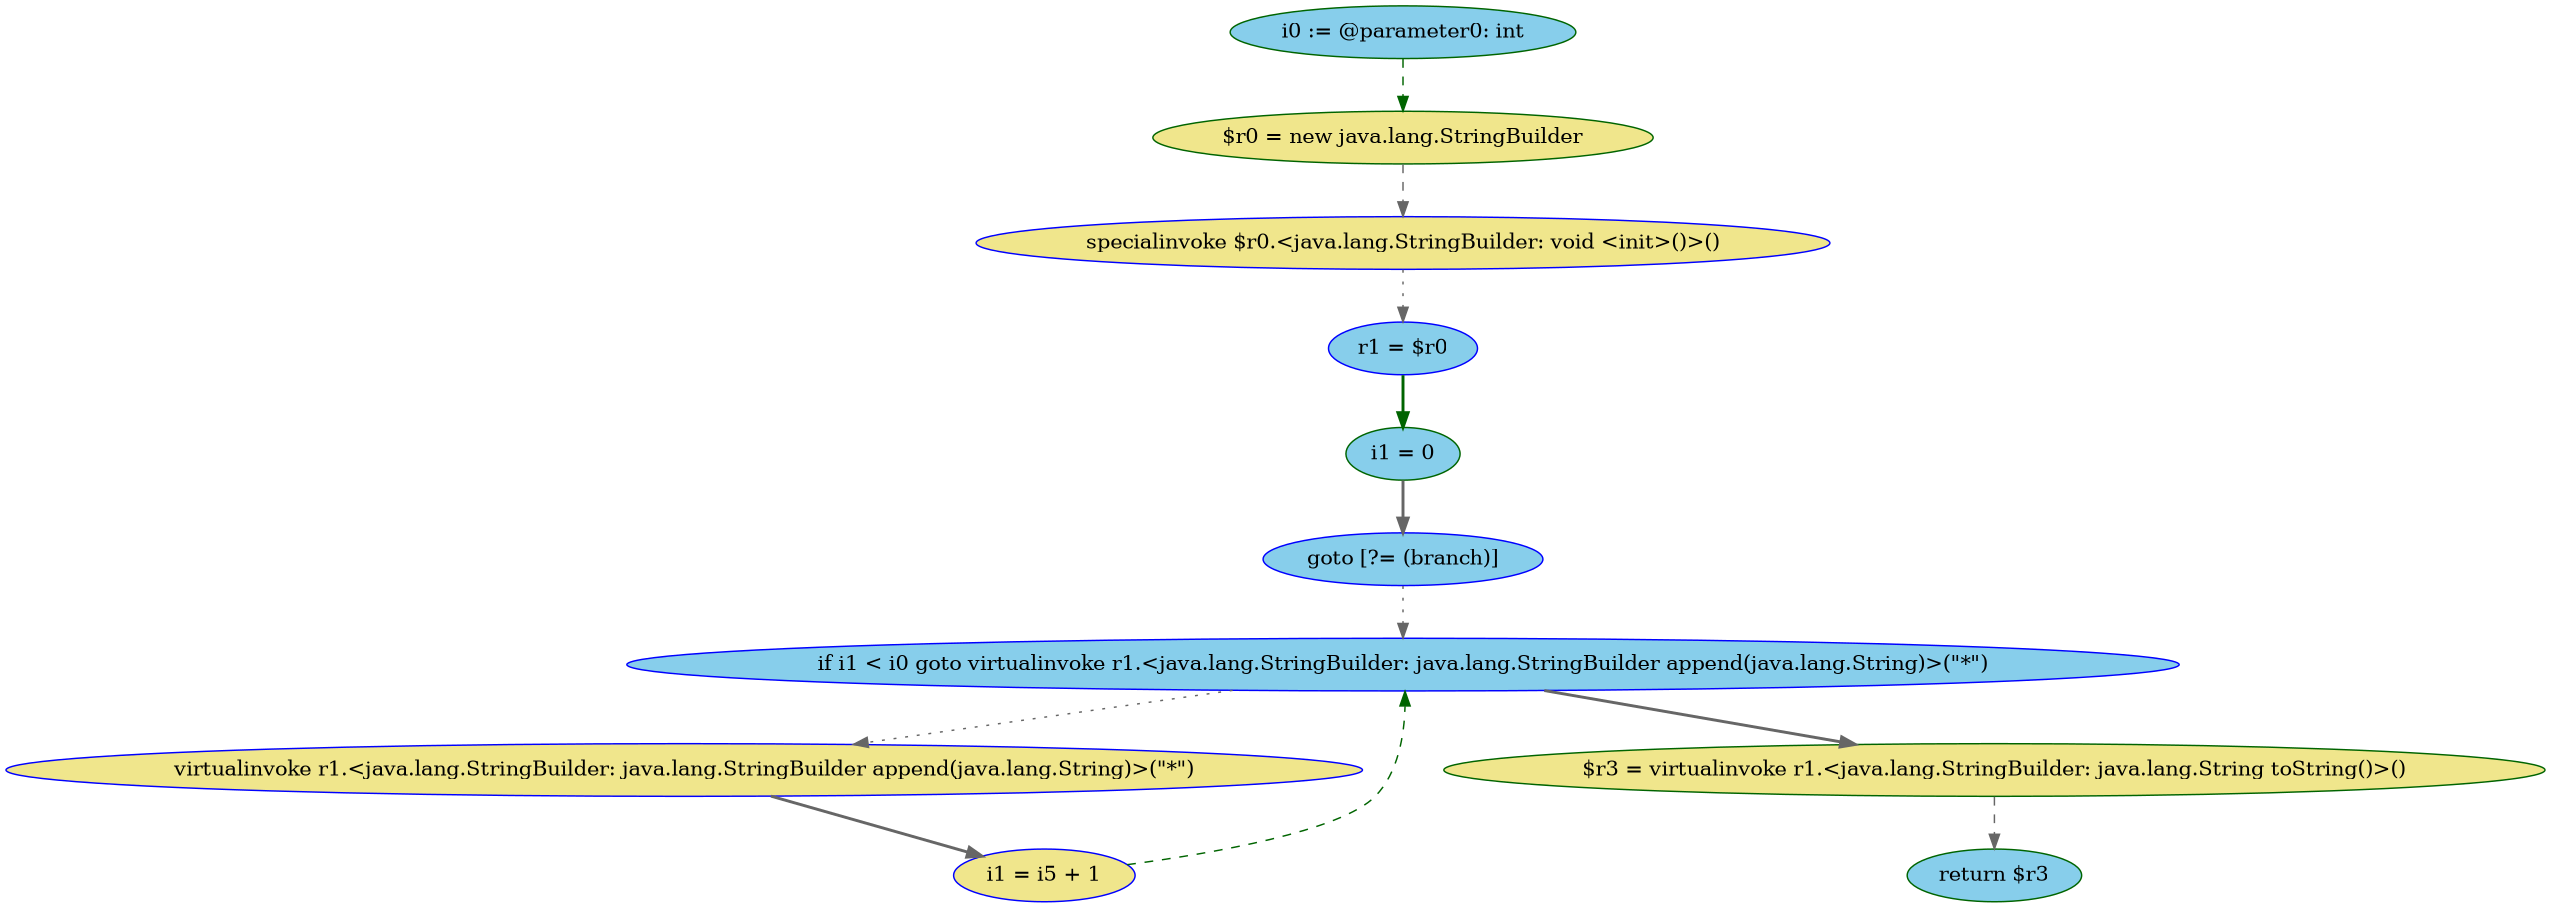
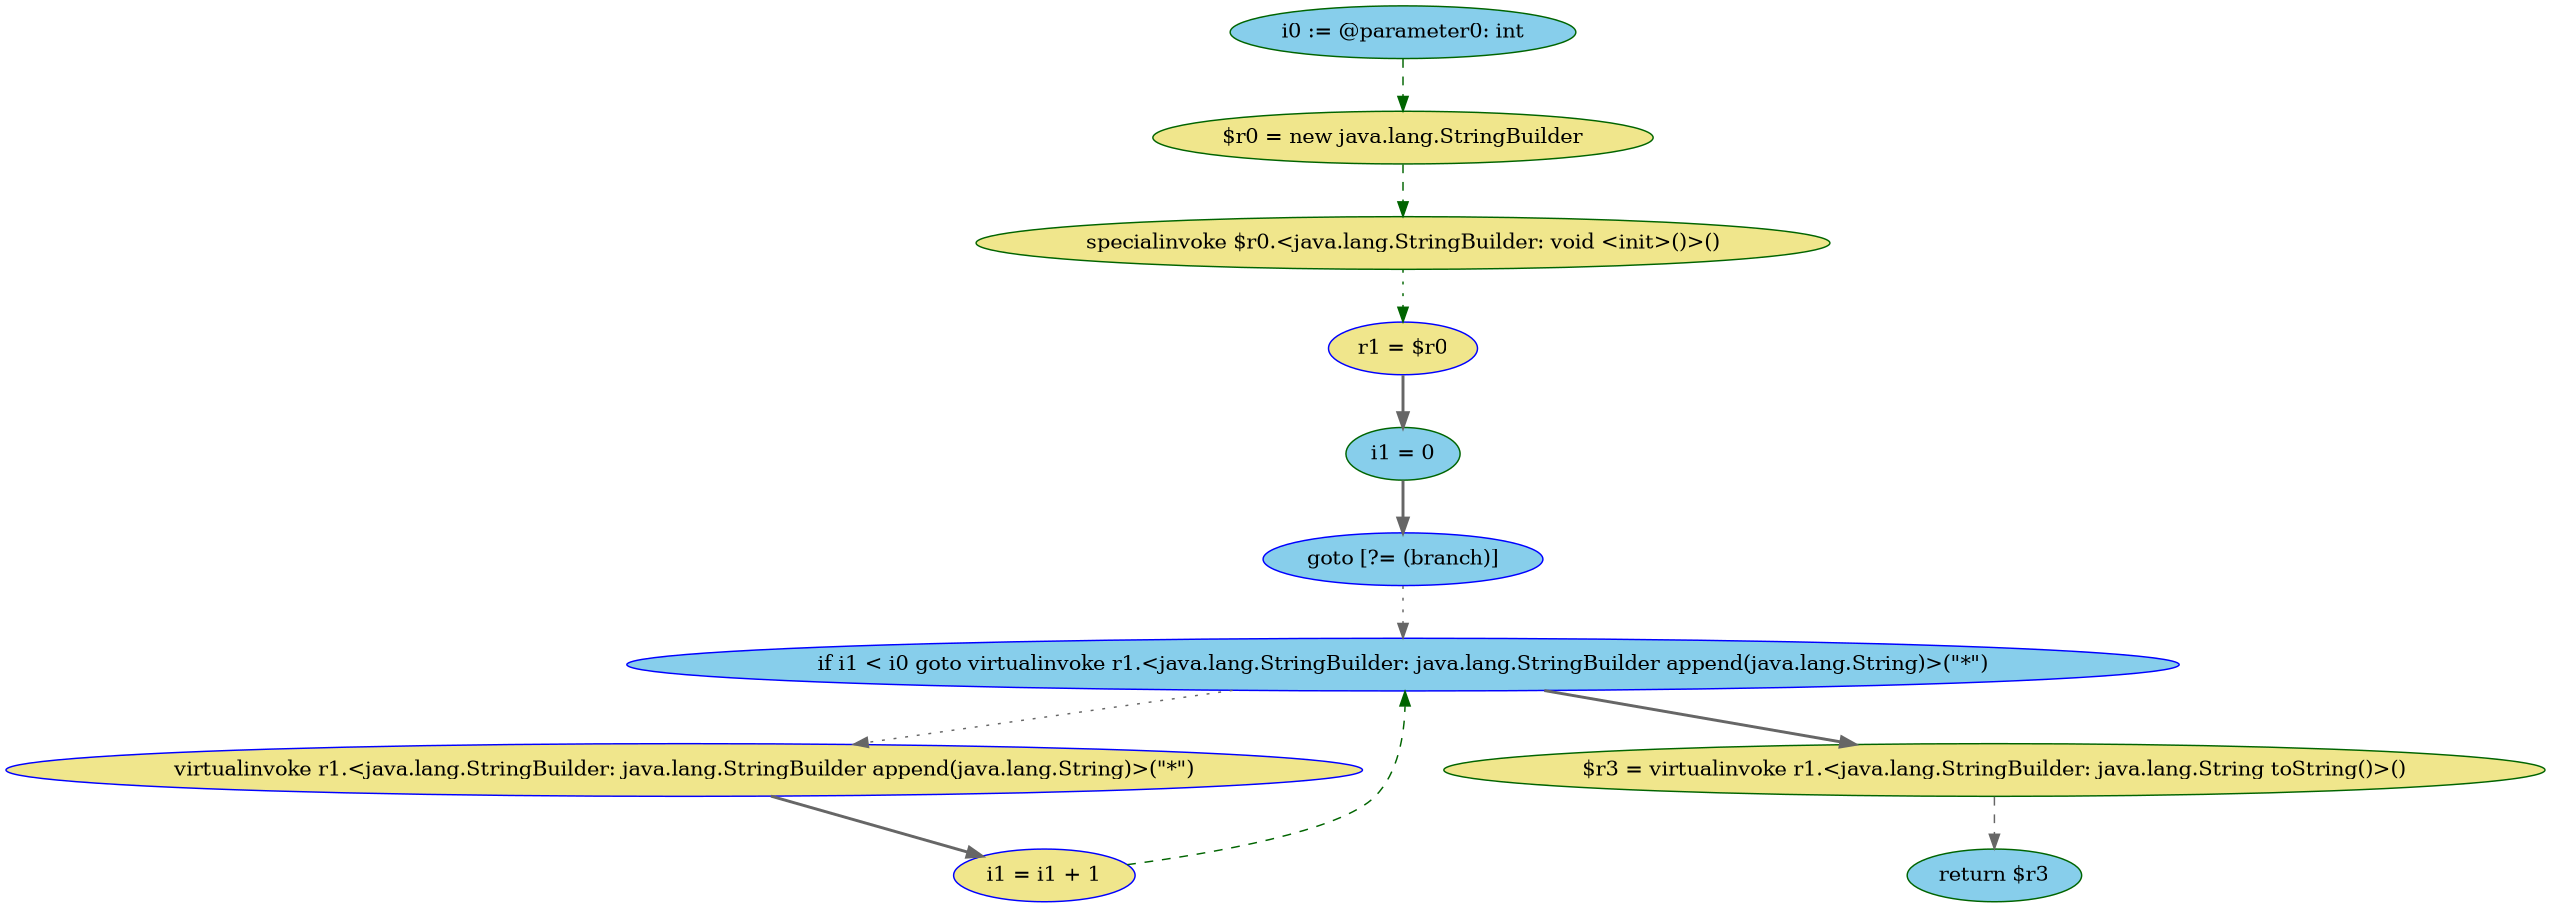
  digraph {
    node [color=blue fillcolor=skyblue style=filled]
    edge [color=gray40 style=dashed]
    "i0 := @parameter0: int" [color=darkgreen]
    "$r0 = new java.lang.StringBuilder" [color=darkgreen fillcolor=khaki]
-   "specialinvoke $r0.<java.lang.StringBuilder: void <init>()>()" [fillcolor=khaki]
-   "r1 = $r0"
+   "specialinvoke $r0.<java.lang.StringBuilder: void <init>()>()" [color=darkgreen fillcolor=khaki]
+   "r1 = $r0" [fillcolor=khaki]
    "i1 = 0" [color=darkgreen]
    "goto [?= (branch)]"
    "if i1 < i0 goto virtualinvoke r1.<java.lang.StringBuilder: java.lang.StringBuilder append(java.lang.String)>(\"*\")"
    "virtualinvoke r1.<java.lang.StringBuilder: java.lang.StringBuilder append(java.lang.String)>(\"*\")" [fillcolor=khaki]
    "$r3 = virtualinvoke r1.<java.lang.StringBuilder: java.lang.String toString()>()" [color=darkgreen fillcolor=khaki]
-   "i1 = i1 + 1" [fillcolor=khaki label="i1 = i5 + 1"]
+   "i1 = i1 + 1" [fillcolor=khaki]
    "return $r3" [color=darkgreen]
    "i0 := @parameter0: int" -> "$r0 = new java.lang.StringBuilder" [color=darkgreen]
-   "$r0 = new java.lang.StringBuilder" -> "specialinvoke $r0.<java.lang.StringBuilder: void <init>()>()"
-   "specialinvoke $r0.<java.lang.StringBuilder: void <init>()>()" -> "r1 = $r0" [style=dotted]
-   "r1 = $r0" -> "i1 = 0" [color=darkgreen style=bold]
+   "$r0 = new java.lang.StringBuilder" -> "specialinvoke $r0.<java.lang.StringBuilder: void <init>()>()" [color=darkgreen]
+   "specialinvoke $r0.<java.lang.StringBuilder: void <init>()>()" -> "r1 = $r0" [color=darkgreen style=dotted]
+   "r1 = $r0" -> "i1 = 0" [style=bold]
    "i1 = 0" -> "goto [?= (branch)]" [style=bold]
    "goto [?= (branch)]" -> "if i1 < i0 goto virtualinvoke r1.<java.lang.StringBuilder: java.lang.StringBuilder append(java.lang.String)>(\"*\")" [style=dotted]
    "if i1 < i0 goto virtualinvoke r1.<java.lang.StringBuilder: java.lang.StringBuilder append(java.lang.String)>(\"*\")" -> "virtualinvoke r1.<java.lang.StringBuilder: java.lang.StringBuilder append(java.lang.String)>(\"*\")" [style=dotted]
    "if i1 < i0 goto virtualinvoke r1.<java.lang.StringBuilder: java.lang.StringBuilder append(java.lang.String)>(\"*\")" -> "$r3 = virtualinvoke r1.<java.lang.StringBuilder: java.lang.String toString()>()" [style=bold]
    "virtualinvoke r1.<java.lang.StringBuilder: java.lang.StringBuilder append(java.lang.String)>(\"*\")" -> "i1 = i1 + 1" [style=bold]
    "$r3 = virtualinvoke r1.<java.lang.StringBuilder: java.lang.String toString()>()" -> "return $r3"
    "i1 = i1 + 1" -> "if i1 < i0 goto virtualinvoke r1.<java.lang.StringBuilder: java.lang.StringBuilder append(java.lang.String)>(\"*\")" [color=darkgreen]
  }
